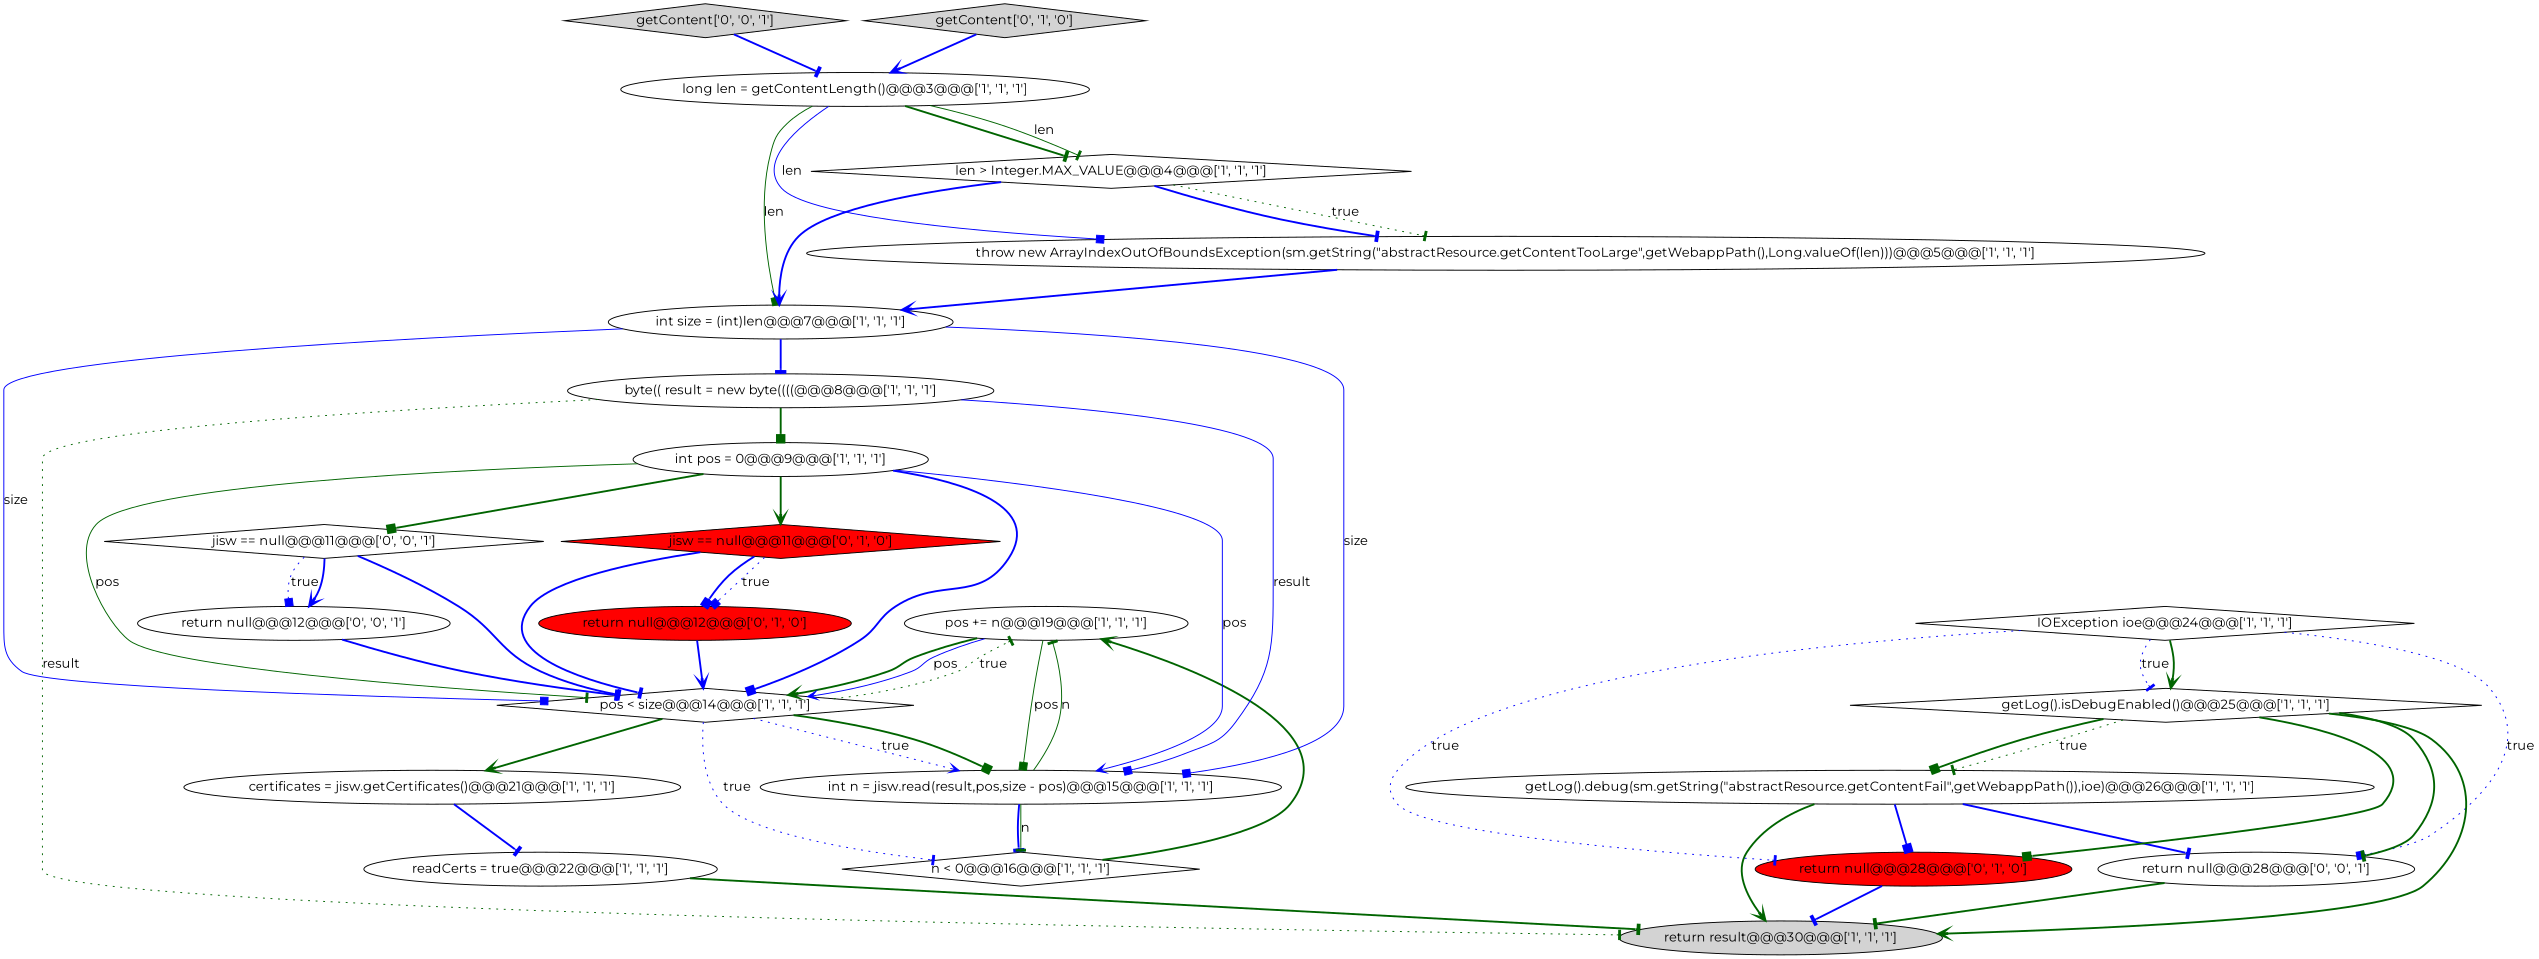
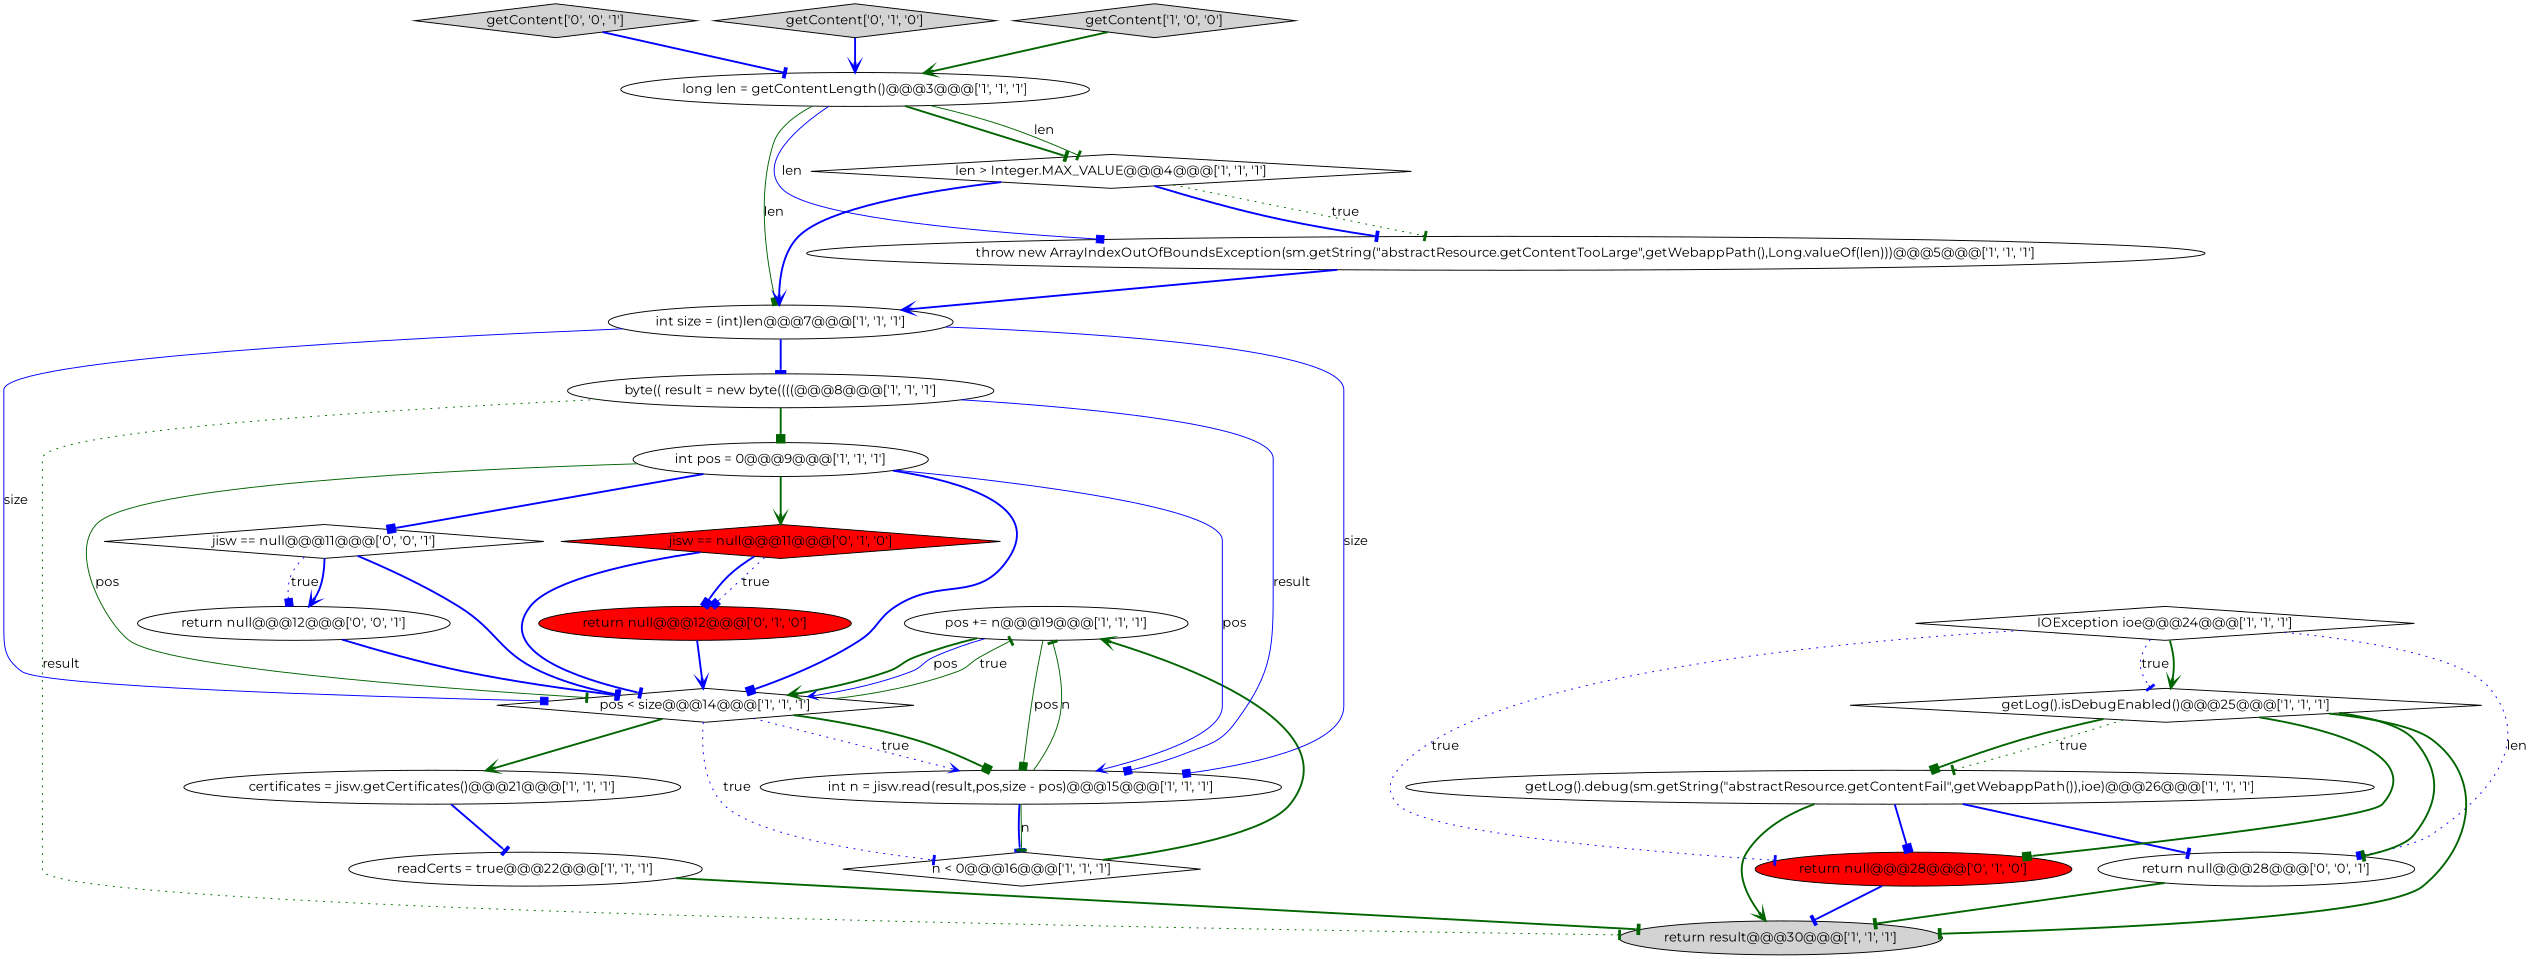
  digraph {
    fontname=Montserrat
    node [fillcolor=white fontname=Montserrat shape=ellipse style=filled]
    edge [arrowhead=tee color=blue fontname=Montserrat style=bold]
    n1 [label="pos += n@@@19@@@['1', '1', '1']"]
    n2 [label="pos < size@@@14@@@['1', '1', '1']" shape=diamond]
    n3 [label="int n = jisw.read(result,pos,size - pos)@@@15@@@['1', '1', '1']"]
    n4 [label="certificates = jisw.getCertificates()@@@21@@@['1', '1', '1']"]
    n5 [label="n < 0@@@16@@@['1', '1', '1']" shape=diamond]
    n6 [fillcolor=lightgray label="getContent['0', '0', '1']" shape=diamond]
    n7 [label="long len = getContentLength()@@@3@@@['1', '1', '1']"]
    n8 [label="len > Integer.MAX_VALUE@@@4@@@['1', '1', '1']" shape=diamond]
    n9 [label="int size = (int)len@@@7@@@['1', '1', '1']"]
    n10 [label="throw new ArrayIndexOutOfBoundsException(sm.getString(\"abstractResource.getContentTooLarge\",getWebappPath(),Long.valueOf(len)))@@@5@@@['1', '1', '1']"]
    n11 [label="readCerts = true@@@22@@@['1', '1', '1']"]
    n12 [fillcolor=lightgray label="return result@@@30@@@['1', '1', '1']"]
    n13 [label="getLog().debug(sm.getString(\"abstractResource.getContentFail\",getWebappPath()),ioe)@@@26@@@['1', '1', '1']"]
    n14 [fillcolor=red label="return null@@@28@@@['0', '1', '0']"]
    n15 [label="return null@@@28@@@['0', '0', '1']"]
    n16 [label="byte(( result = new byte((((@@@8@@@['1', '1', '1']"]
    n17 [fillcolor=red label="return null@@@12@@@['0', '1', '0']"]
    n18 [fillcolor=red label="jisw == null@@@11@@@['0', '1', '0']" shape=diamond]
    n19 [label="IOException ioe@@@24@@@['1', '1', '1']" shape=diamond]
    n20 [label="getLog().isDebugEnabled()@@@25@@@['1', '1', '1']" shape=diamond]
    n21 [label="int pos = 0@@@9@@@['1', '1', '1']"]
    n22 [label="jisw == null@@@11@@@['0', '0', '1']" shape=diamond]
    n23 [label="return null@@@12@@@['0', '0', '1']"]
    n24 [fillcolor=lightgray label="getContent['0', '1', '0']" shape=diamond]
+   n25 [fillcolor=lightgray label="getContent['1', '0', '0']" shape=diamond]
    n1 -> n2 [arrowhead=vee color=darkgreen]
    n1 -> n2 [arrowhead=vee label=pos style=solid]
    n1 -> n3 [arrowhead=box color=darkgreen label=pos style=solid]
-   n2 -> n1 [color=darkgreen label=true style=dotted]
+   n2 -> n1 [color=darkgreen label=true style=solid]
    n2 -> n3 [arrowhead=vee label=true style=dotted]
    n2 -> n3 [arrowhead=box color=darkgreen]
    n2 -> n4 [arrowhead=vee color=darkgreen]
    n2 -> n5 [label=true style=dotted]
    n3 -> n1 [color=darkgreen label=n style=solid]
    n3 -> n5
    n3 -> n5 [color=darkgreen label=n style=solid]
    n4 -> n11
    n5 -> n1 [arrowhead=vee color=darkgreen]
    n6 -> n7
    n7 -> n8 [color=darkgreen]
    n7 -> n8 [color=darkgreen label=len style=solid]
    n7 -> n9 [arrowhead=box color=darkgreen label=len style=solid]
    n7 -> n10 [arrowhead=box label=len style=solid]
    n8 -> n9 [arrowhead=vee]
    n8 -> n10 [color=darkgreen label=true style=dotted]
    n8 -> n10
    n9 -> n2 [arrowhead=box label=size style=solid]
    n9 -> n3 [arrowhead=box label=size style=solid]
    n9 -> n16
    n10 -> n9 [arrowhead=vee]
    n11 -> n12 [color=darkgreen]
    n13 -> n12 [arrowhead=vee color=darkgreen]
    n13 -> n14 [arrowhead=box]
    n13 -> n15
    n14 -> n12
    n15 -> n12 [color=darkgreen]
    n16 -> n3 [arrowhead=box label=result style=solid]
    n16 -> n12 [color=darkgreen label=result style=dotted]
    n16 -> n21 [arrowhead=box color=darkgreen]
    n17 -> n2 [arrowhead=vee]
    n18 -> n2
    n18 -> n17 [arrowhead=box label=true style=dotted]
    n18 -> n17 [arrowhead=box]
    n19 -> n14 [label=true style=dotted]
-   n19 -> n15 [arrowhead=box label=true style=dotted]
+   n19 -> n15 [arrowhead=box label=len style=dotted]
    n19 -> n20 [arrowhead=vee color=darkgreen]
    n19 -> n20 [label=true style=dotted]
-   n20 -> n12 [arrowhead=vee color=darkgreen]
+   n20 -> n12 [color=darkgreen]
    n20 -> n13 [arrowhead=box color=darkgreen]
    n20 -> n13 [color=darkgreen label=true style=dotted]
    n20 -> n14 [arrowhead=box color=darkgreen]
    n20 -> n15 [color=darkgreen]
    n21 -> n2 [arrowhead=box]
    n21 -> n2 [color=darkgreen label=pos style=solid]
    n21 -> n3 [arrowhead=vee label=pos style=solid]
    n21 -> n18 [arrowhead=vee color=darkgreen]
-   n21 -> n22 [arrowhead=box color=darkgreen]
+   n21 -> n22 [arrowhead=box]
    n22 -> n2
    n22 -> n23 [arrowhead=box label=true style=dotted]
    n22 -> n23 [arrowhead=vee]
    n23 -> n2
    n24 -> n7 [arrowhead=vee]
+   n25 -> n7 [arrowhead=vee color=darkgreen]
  }
